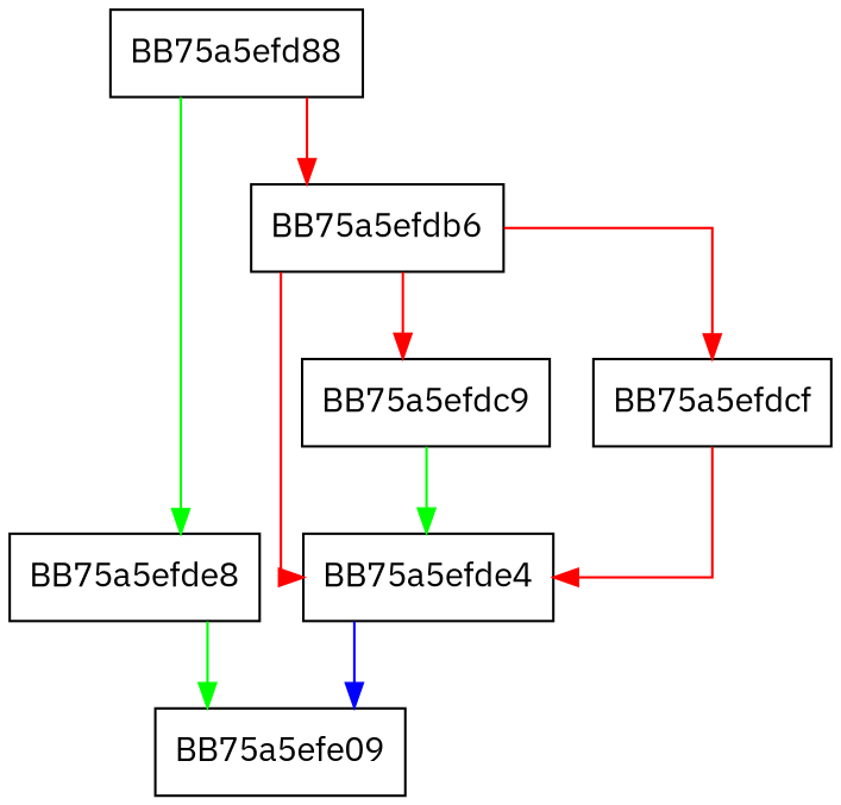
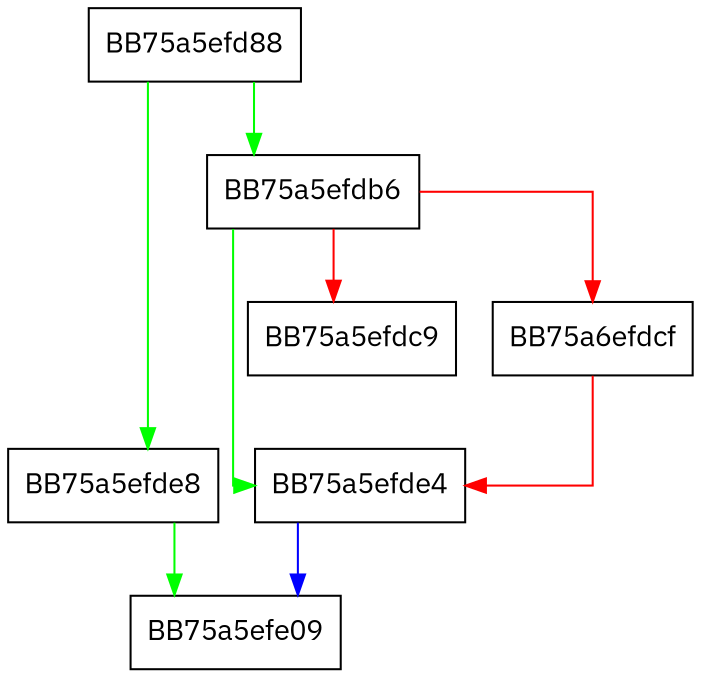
  digraph {
    fontname="IBM Plex Sans"
    splines=ortho
    node [fontname="IBM Plex Sans" shape=box]
    edge [color=green fontname="IBM Plex Sans"]
    BB75a5efd88
    BB75a5efde8
    BB75a5efdb6
    BB75a5efe09
    BB75a5efde4
    BB75a5efdc9
-   BB75a5efdcf
+   BB75a5efdcf [label=BB75a6efdcf]
    BB75a5efd88 -> BB75a5efde8
-   BB75a5efd88 -> BB75a5efdb6 [color=red]
+   BB75a5efd88 -> BB75a5efdb6
    BB75a5efde8 -> BB75a5efe09
-   BB75a5efdb6 -> BB75a5efde4 [color=red]
+   BB75a5efdb6 -> BB75a5efde4
    BB75a5efdb6 -> BB75a5efdc9 [color=red]
    BB75a5efdb6 -> BB75a5efdcf [color=red]
    BB75a5efde4 -> BB75a5efe09 [color=blue]
-   BB75a5efdc9 -> BB75a5efde4
    BB75a5efdcf -> BB75a5efde4 [color=red]
  }
